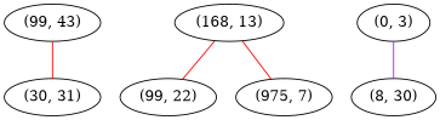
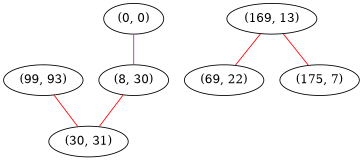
  graph {
    edge [color=red weight=1]
-   "(99, 43)"
+   "(99, 43)" [label="(99, 93)"]
    "(30, 31)"
-   "(168, 13)"
-   "(99, 22)"
-   "(175, 7)" [label="(975, 7)"]
+   "(168, 13)" [label="(169, 13)"]
+   "(99, 22)" [label="(69, 22)"]
+   "(175, 7)"
    n6 [label="(8, 30)"]
-   "(0, 0)" [label="(0, 3)"]
+   "(0, 0)"
    "(99, 43)" -- "(30, 31)"
    "(168, 13)" -- "(99, 22)"
    "(168, 13)" -- "(175, 7)"
+   n6 -- "(30, 31)"
    "(0, 0)" -- n6 [color=purple weight=4]
  }
